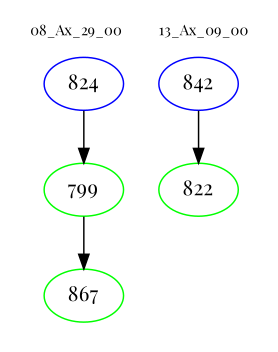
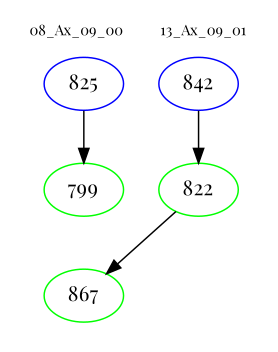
  digraph {
    fontname="Playfair Display"
    node [color=green fontname="Playfair Display"]
    edge [color=black fontname="Playfair Display"]
-   n1 [color=blue label=824]
+   n1 [color=blue label=825]
    n2 [label=799]
    n3 [label=867]
    n4 [color=blue label=842]
    n5 [label=822]
    subgraph cluster_1 {
      color=white
      fontsize=10
-     label="08_Ax_29_00"
+     label="08_Ax_09_00"
      n1
      n2
      n3
    }
    subgraph cluster_2 {
      color=white
      fontsize=10
-     label="13_Ax_09_00"
+     label="13_Ax_09_01"
      n4
      n5
    }
    n1 -> n2
-   n2 -> n3
+   n5 -> n3
    n4 -> n5
  }
